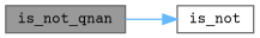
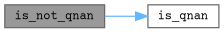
  digraph {
    rankdir=LR
    fontname="Courier Prime"
    node [fontname="Courier Prime" fontsize=10 shape=box style=filled]
    n1 [color=gray40 fillcolor=grey60 fontcolor=black height=0.2 label=is_not_qnan width=0.4]
-   n2 [color=grey40 fillcolor=white height=0.2 label=is_not width=0.4]
+   n2 [color=grey40 fillcolor=white height=0.2 label=is_qnan width=0.4]
    n1 -> n2 [color=steelblue1 fontname="Courier Prime" fontsize=10 labelfontname=Helvetica labelfontsize=10 style=solid]
  }
